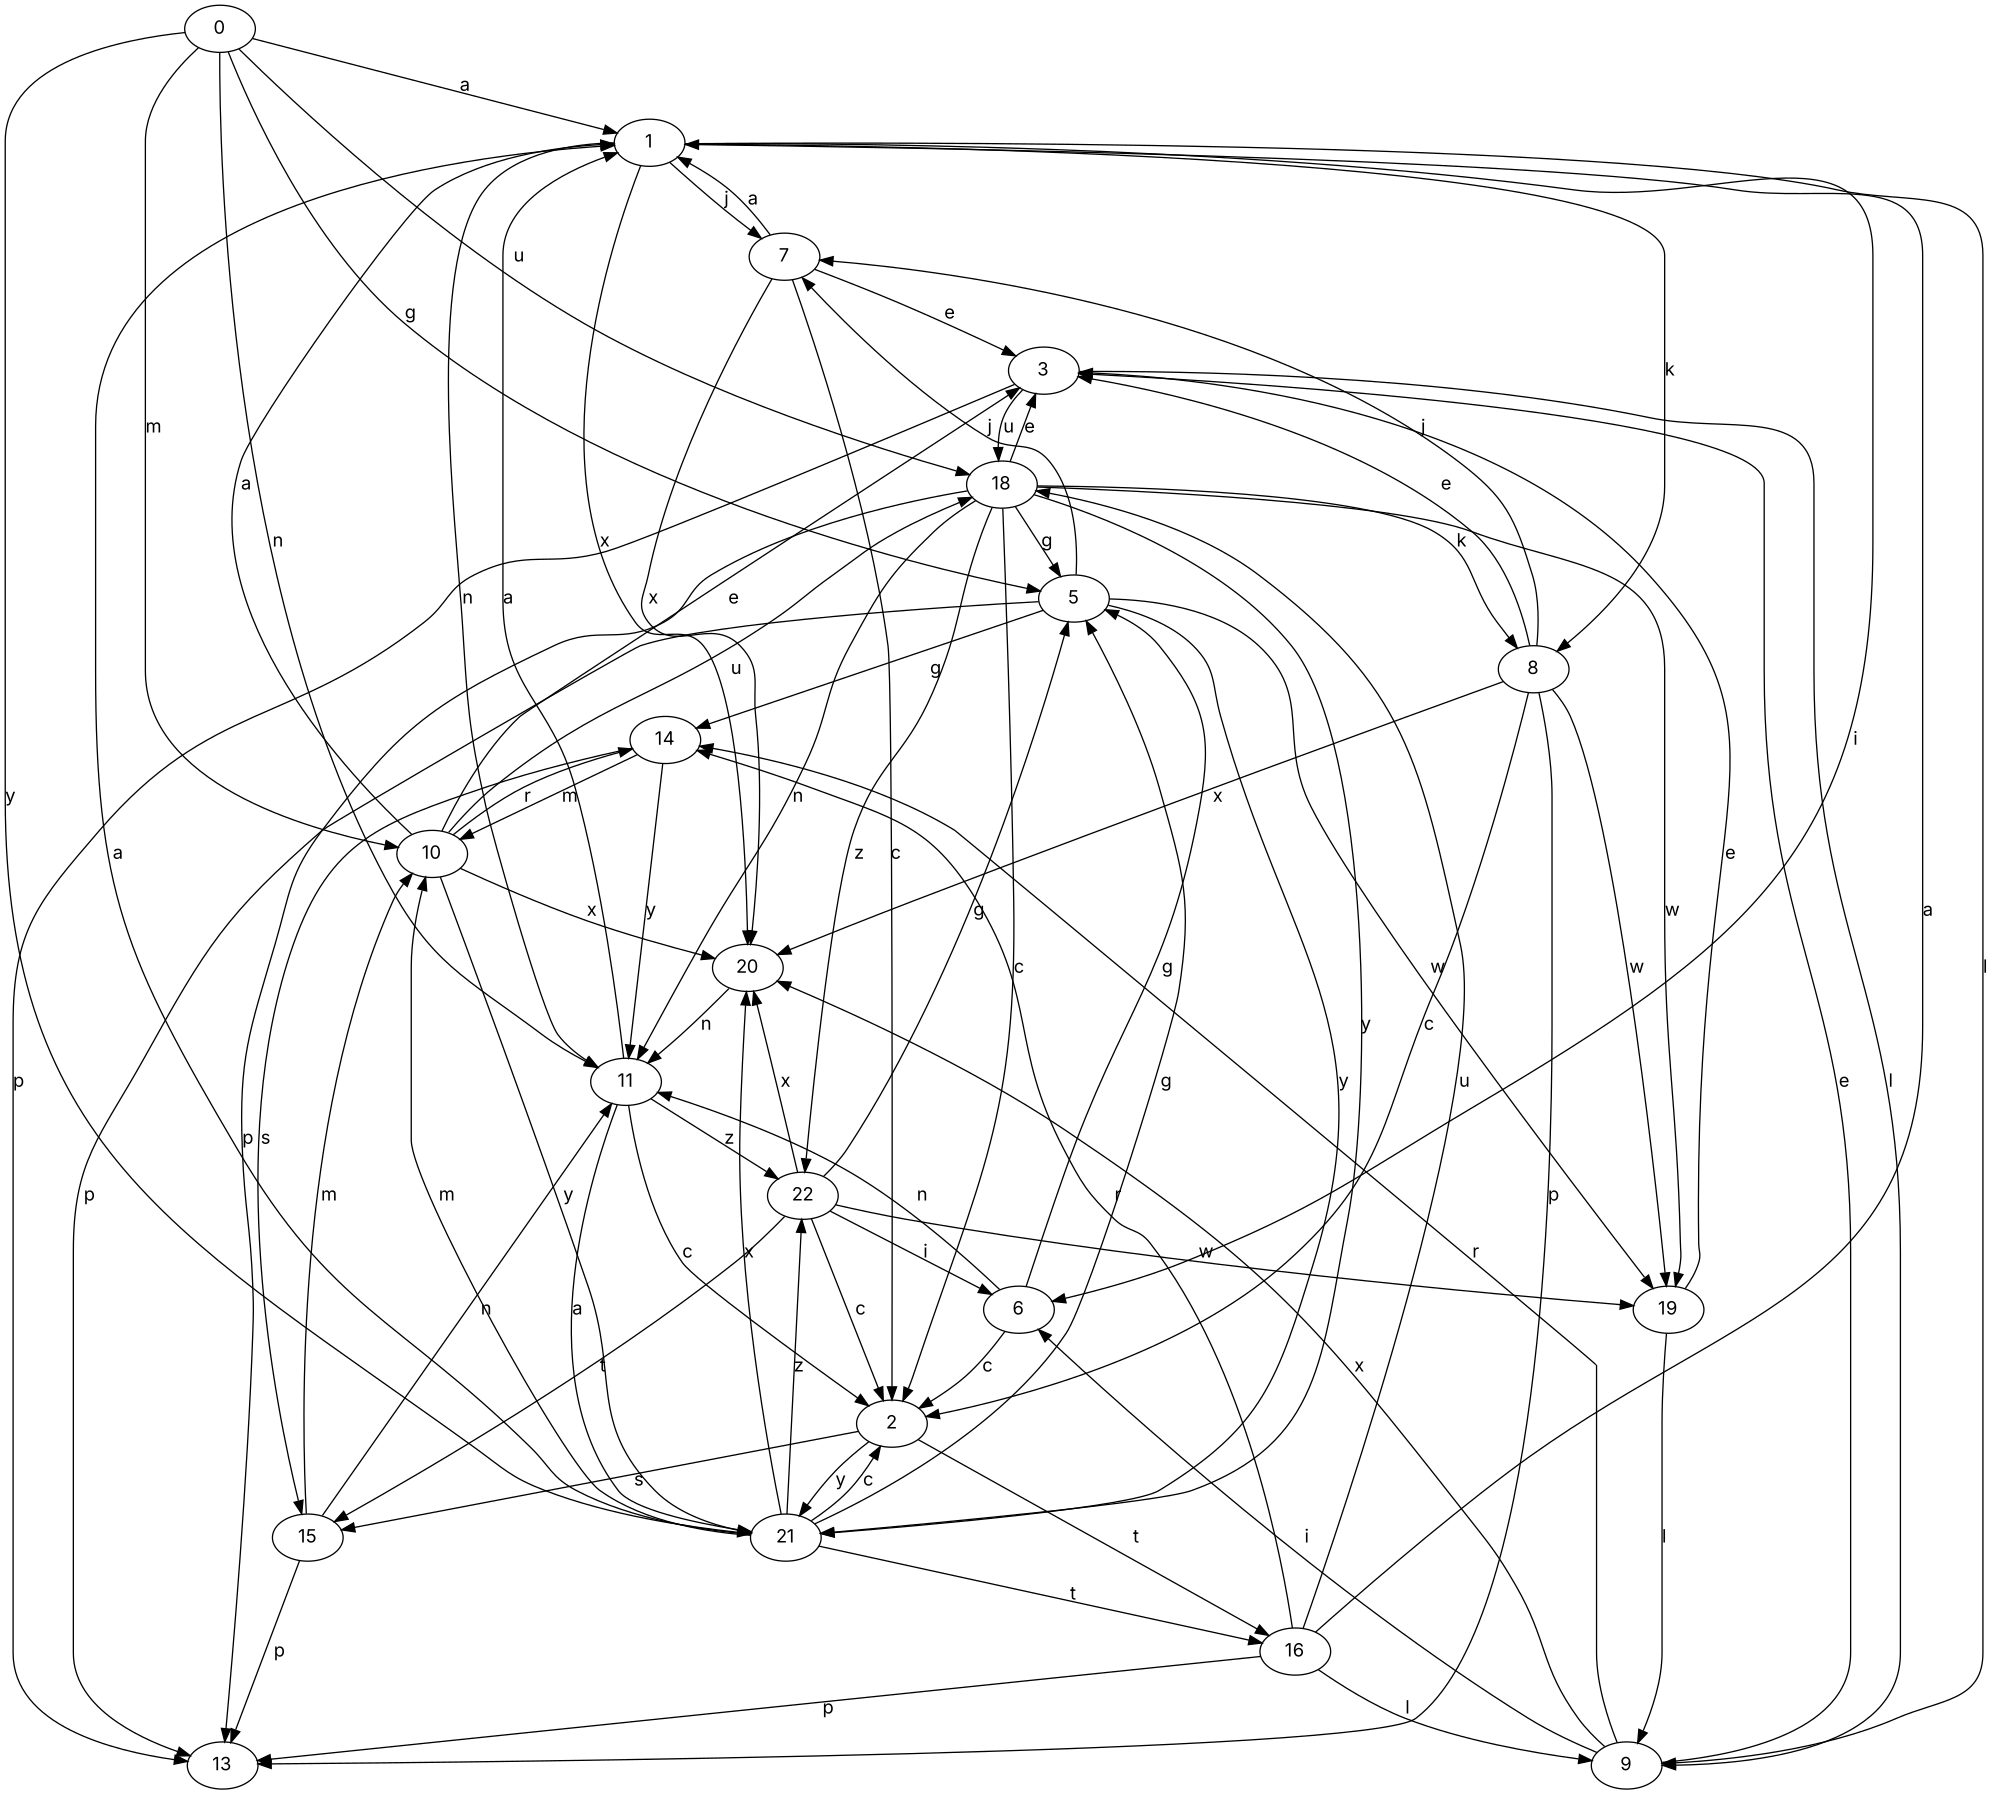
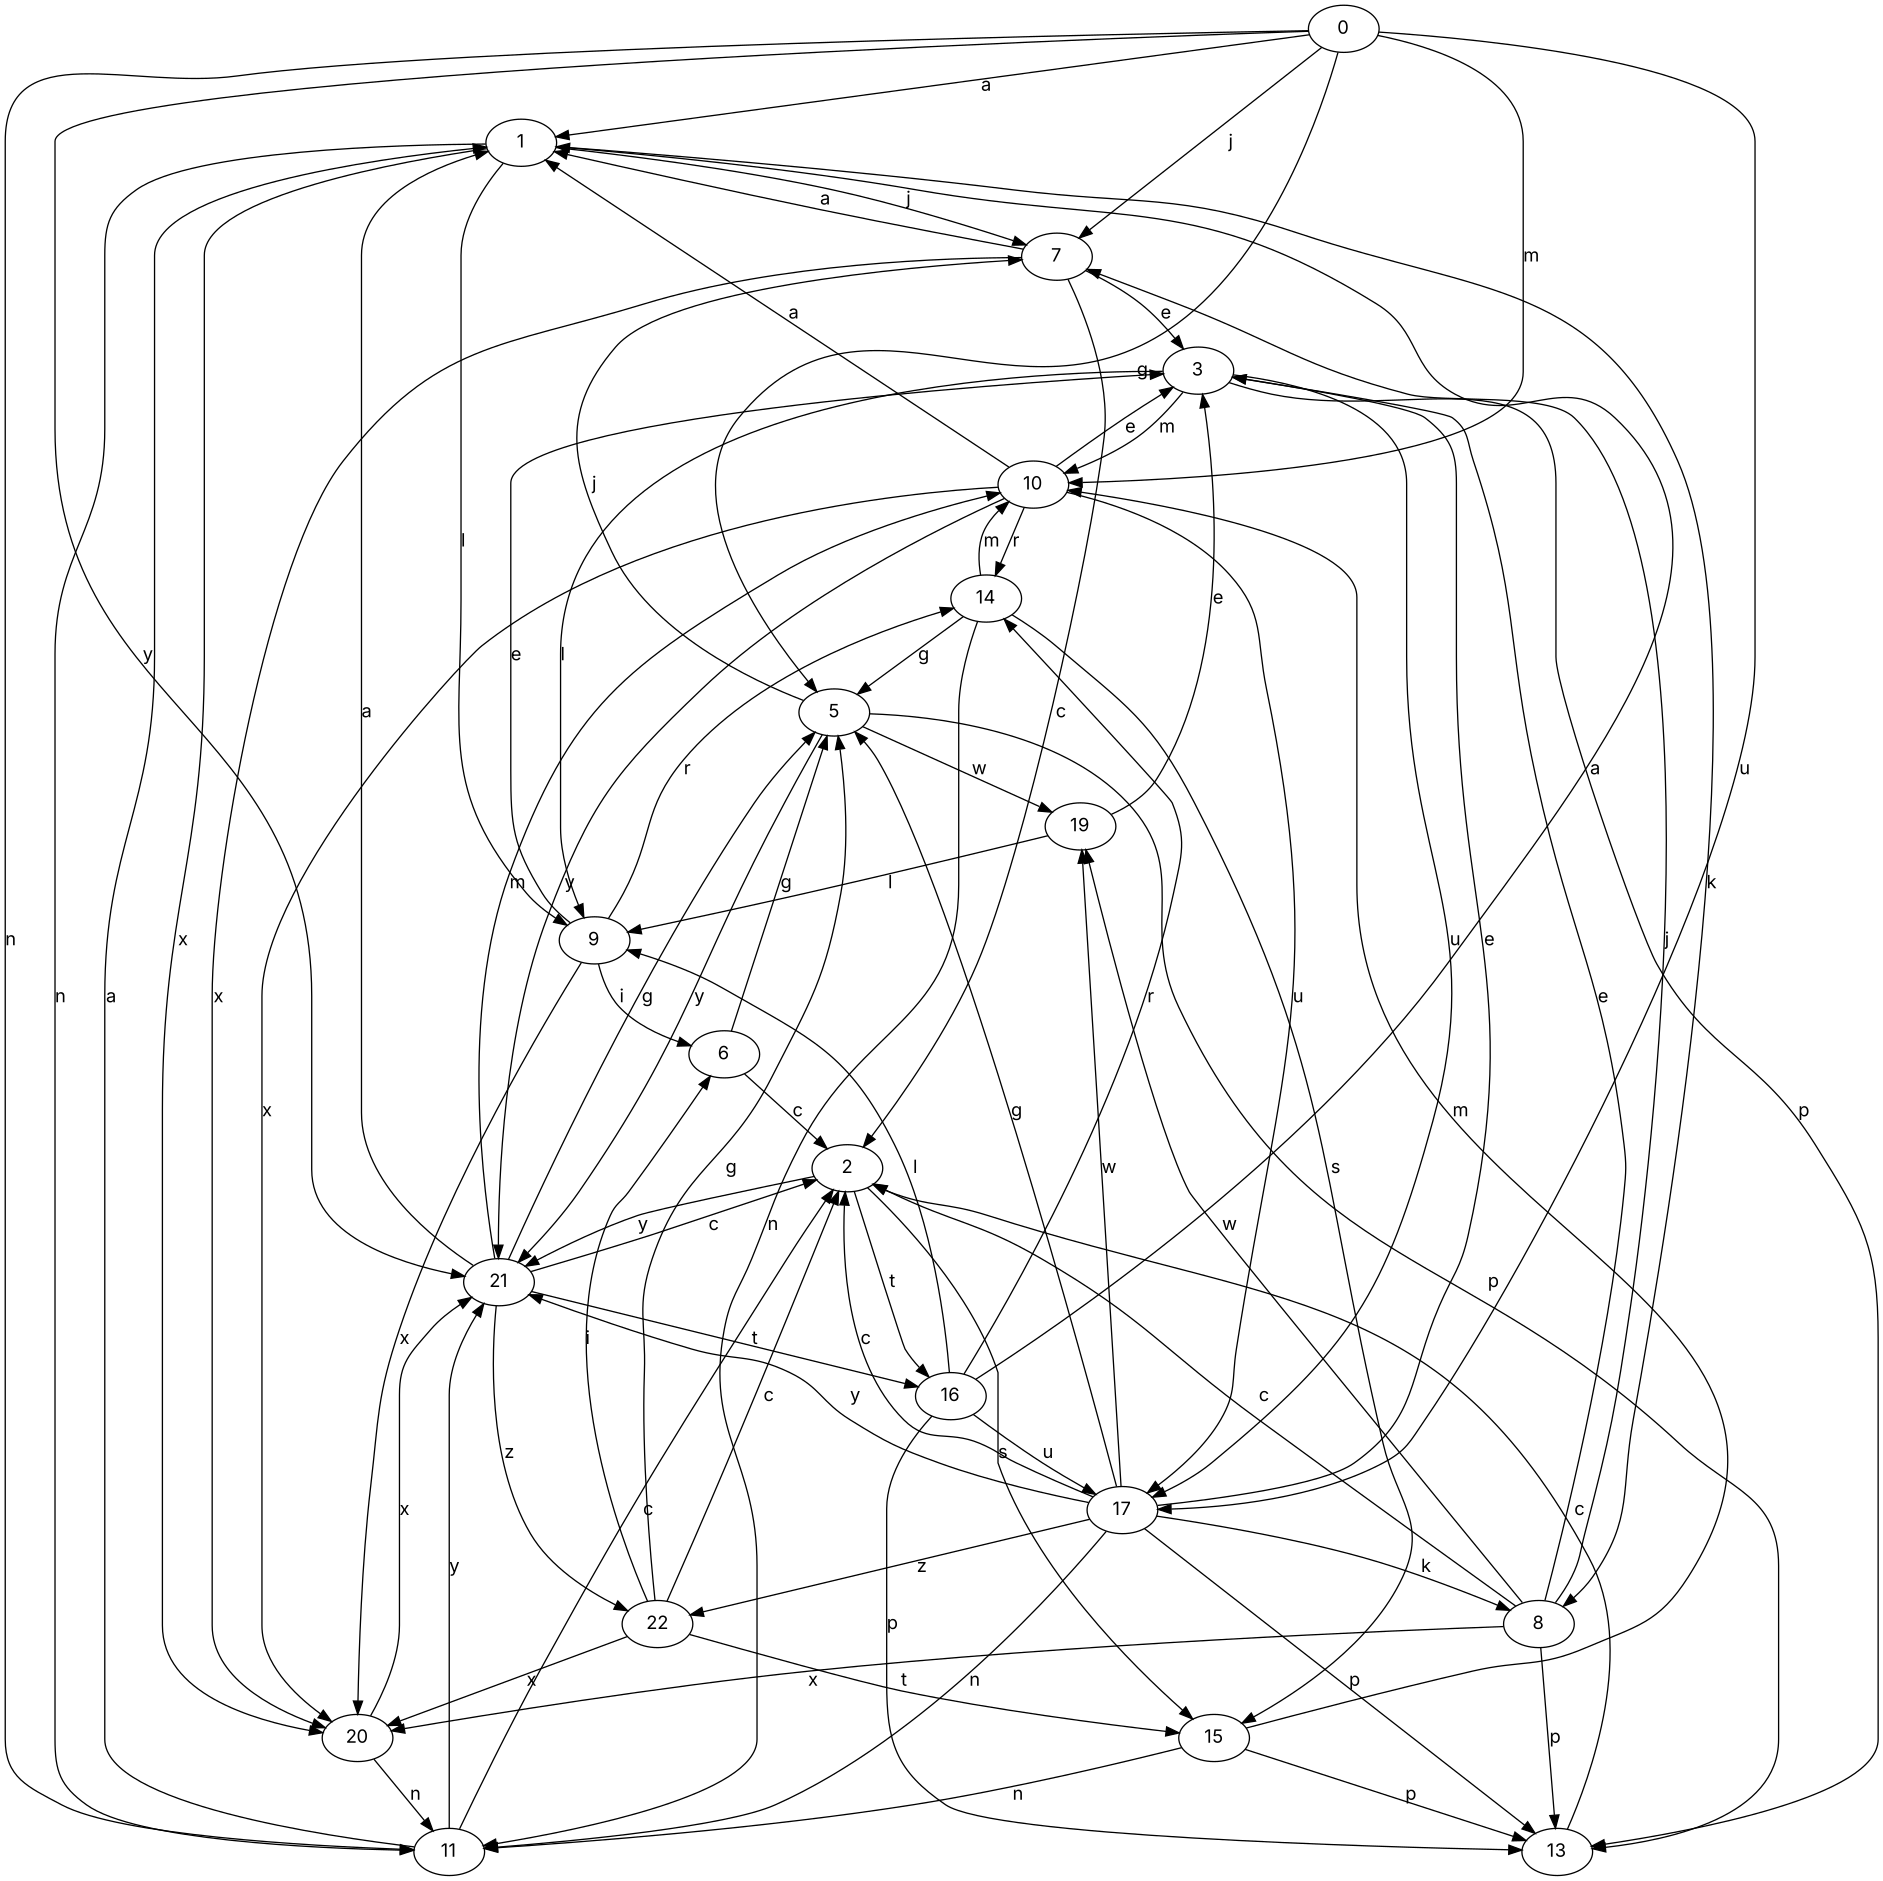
  strict digraph {
    fontname=Inter
    node [fontname=Inter]
    edge [fontname=Inter]
    0
    1
    5
    7
    10
    11
-   18
+   18 [label=17]
    21
    6
    8
    9
    20
    13
    19
    2
    3
    14
    22
    16
    15
    0 -> 1 [label=a]
    0 -> 5 [label=g]
+   0 -> 7 [label=j]
    0 -> 10 [label=m]
    0 -> 11 [label=n]
    0 -> 18 [label=u]
    0 -> 21 [label=y]
    1 -> 7 [label=j]
    1 -> 11 [label=n]
-   1 -> 6 [label=i]
    1 -> 8 [label=k]
    1 -> 9 [label=l]
    1 -> 20 [label=x]
    5 -> 7 [label=j]
    5 -> 21 [label=y]
    5 -> 13 [label=p]
    5 -> 19 [label=w]
    7 -> 1 [label=a]
    7 -> 20 [label=x]
    7 -> 2 [label=c]
    7 -> 3 [label=e]
    10 -> 1 [label=a]
    10 -> 18 [label=u]
    10 -> 21 [label=y]
    10 -> 20 [label=x]
    10 -> 3 [label=e]
    10 -> 14 [label=r]
    11 -> 1 [label=a]
-   11 -> 21 [label=a]
+   11 -> 21 [label=y]
    11 -> 2 [label=c]
-   11 -> 22 [label=z]
    18 -> 5 [label=g]
    18 -> 11 [label=n]
    18 -> 21 [label=y]
    18 -> 8 [label=k]
    18 -> 13 [label=p]
    18 -> 19 [label=w]
    18 -> 2 [label=c]
    18 -> 3 [label=e]
    18 -> 22 [label=z]
    21 -> 1 [label=a]
    21 -> 5 [label=g]
    21 -> 10 [label=m]
-   21 -> 20 [label=x]
+   20 -> 21 [label=x]
    21 -> 2 [label=c]
    21 -> 22 [label=z]
    21 -> 16 [label=t]
    6 -> 5 [label=g]
-   6 -> 11 [label=n]
    6 -> 2 [label=c]
    8 -> 7 [label=j]
    8 -> 20 [label=x]
    8 -> 13 [label=p]
    8 -> 19 [label=w]
    8 -> 2 [label=c]
    8 -> 3 [label=e]
    9 -> 6 [label=i]
    9 -> 20 [label=x]
    9 -> 3 [label=e]
    9 -> 14 [label=r]
    20 -> 11 [label=n]
+   13 -> 2 [label=c]
    19 -> 9 [label=l]
    19 -> 3 [label=e]
    2 -> 21 [label=y]
    2 -> 16 [label=t]
    2 -> 15 [label=s]
+   3 -> 10 [label=m]
    3 -> 18 [label=u]
    3 -> 9 [label=l]
    3 -> 13 [label=p]
-   5 -> 14 [label=g]
+   14 -> 5 [label=g]
    14 -> 10 [label=m]
-   14 -> 11 [label=y]
+   14 -> 11 [label=n]
    14 -> 15 [label=s]
    22 -> 5 [label=g]
    22 -> 6 [label=i]
    22 -> 20 [label=x]
-   22 -> 19 [label=w]
    22 -> 2 [label=c]
    22 -> 15 [label=t]
    16 -> 1 [label=a]
    16 -> 18 [label=u]
    16 -> 9 [label=l]
    16 -> 13 [label=p]
    16 -> 14 [label=r]
    15 -> 10 [label=m]
    15 -> 11 [label=n]
    15 -> 13 [label=p]
  }
